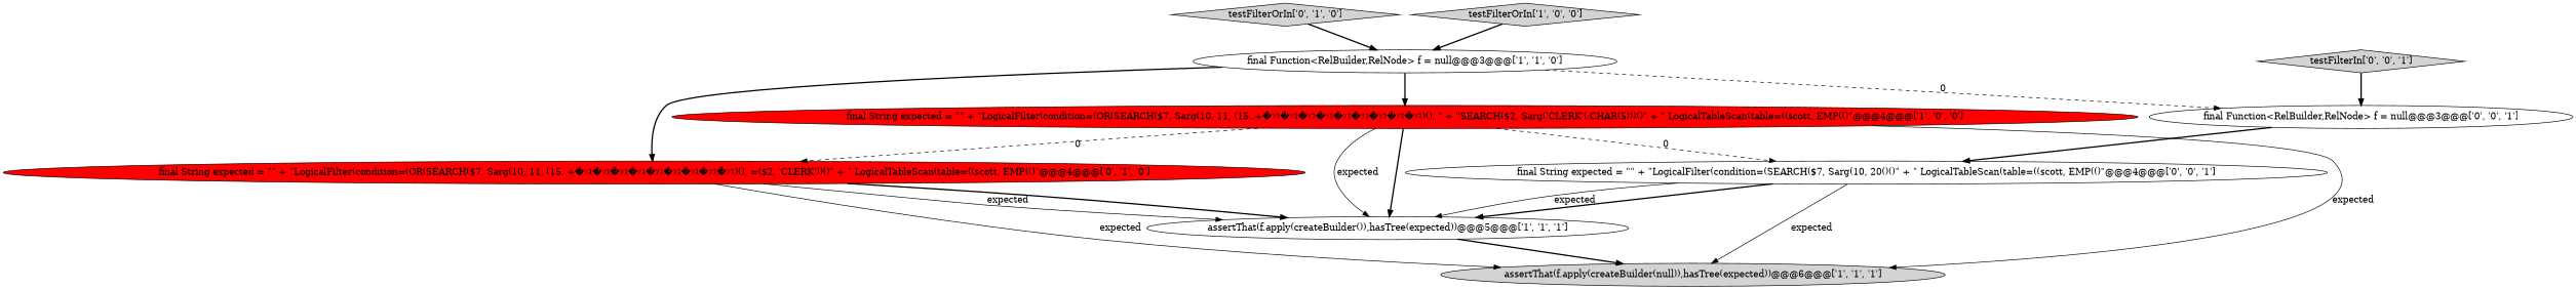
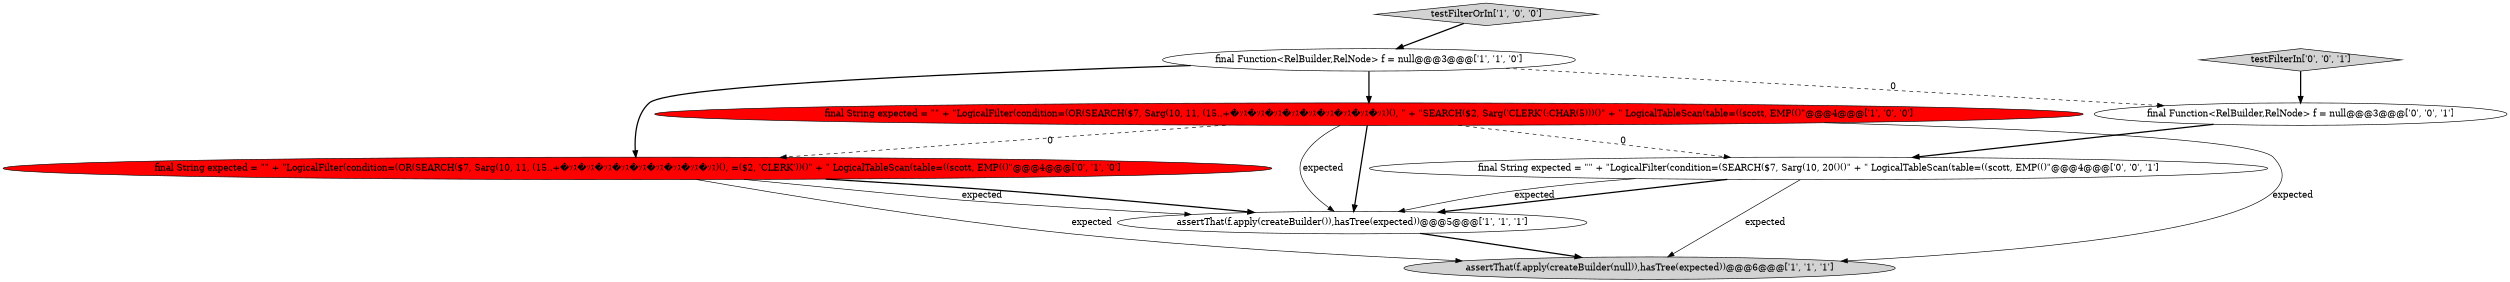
  digraph {
    node [fillcolor=lightgray shape=ellipse style=filled]
    edge [style=bold]
    n1 [label="testFilterIn['0', '0', '1']" shape=diamond]
    n2 [fillcolor=white label="final Function<RelBuilder,RelNode> f = null@@@3@@@['0', '0', '1']"]
    n3 [fillcolor=red label="final String expected = \"\" + \"LogicalFilter(condition=(OR(SEARCH($7, Sarg(10, 11, (15..+�ｿｽ�ｿｽ�ｿｽ�ｿｽ�ｿｽ�ｿｽ�ｿｽ�ｿｽ�ｿｽ)(), \" + \"SEARCH($2, Sarg('CLERK'(:CHAR(5)))()\" + \" LogicalTableScan(table=((scott, EMP(()\"@@@4@@@['1', '0', '0']"]
    n4 [fillcolor=red label="final String expected = \"\" + \"LogicalFilter(condition=(OR(SEARCH($7, Sarg(10, 11, (15..+�ｿｽ�ｿｽ�ｿｽ�ｿｽ�ｿｽ�ｿｽ�ｿｽ�ｿｽ�ｿｽ)(), =($2, 'CLERK'))()\" + \" LogicalTableScan(table=((scott, EMP(()\"@@@4@@@['0', '1', '0']"]
    n5 [label="assertThat(f.apply(createBuilder(null)),hasTree(expected))@@@6@@@['1', '1', '1']"]
    n6 [fillcolor=white label="assertThat(f.apply(createBuilder()),hasTree(expected))@@@5@@@['1', '1', '1']"]
    n7 [fillcolor=white label="final String expected = \"\" + \"LogicalFilter(condition=(SEARCH($7, Sarg(10, 20()()\" + \" LogicalTableScan(table=((scott, EMP(()\"@@@4@@@['0', '0', '1']"]
-   n8 [label="testFilterOrIn['0', '1', '0']" shape=diamond]
    n9 [fillcolor=white label="final Function<RelBuilder,RelNode> f = null@@@3@@@['1', '1', '0']"]
    n10 [label="testFilterOrIn['1', '0', '0']" shape=diamond]
    n1 -> n2
    n2 -> n7
    n3 -> n4 [label=0 style=dashed]
    n3 -> n5 [label=expected style=solid]
    n3 -> n6 [label=expected style=solid]
    n3 -> n6
    n3 -> n7 [label=0 style=dashed]
    n4 -> n5 [label=expected style=solid]
    n4 -> n6
    n4 -> n6 [label=expected style=solid]
    n6 -> n5
    n7 -> n5 [label=expected style=solid]
    n7 -> n6
    n7 -> n6 [label=expected style=solid]
-   n8 -> n9
    n9 -> n2 [label=0 style=dashed]
    n9 -> n3
    n9 -> n4
    n10 -> n9
  }
